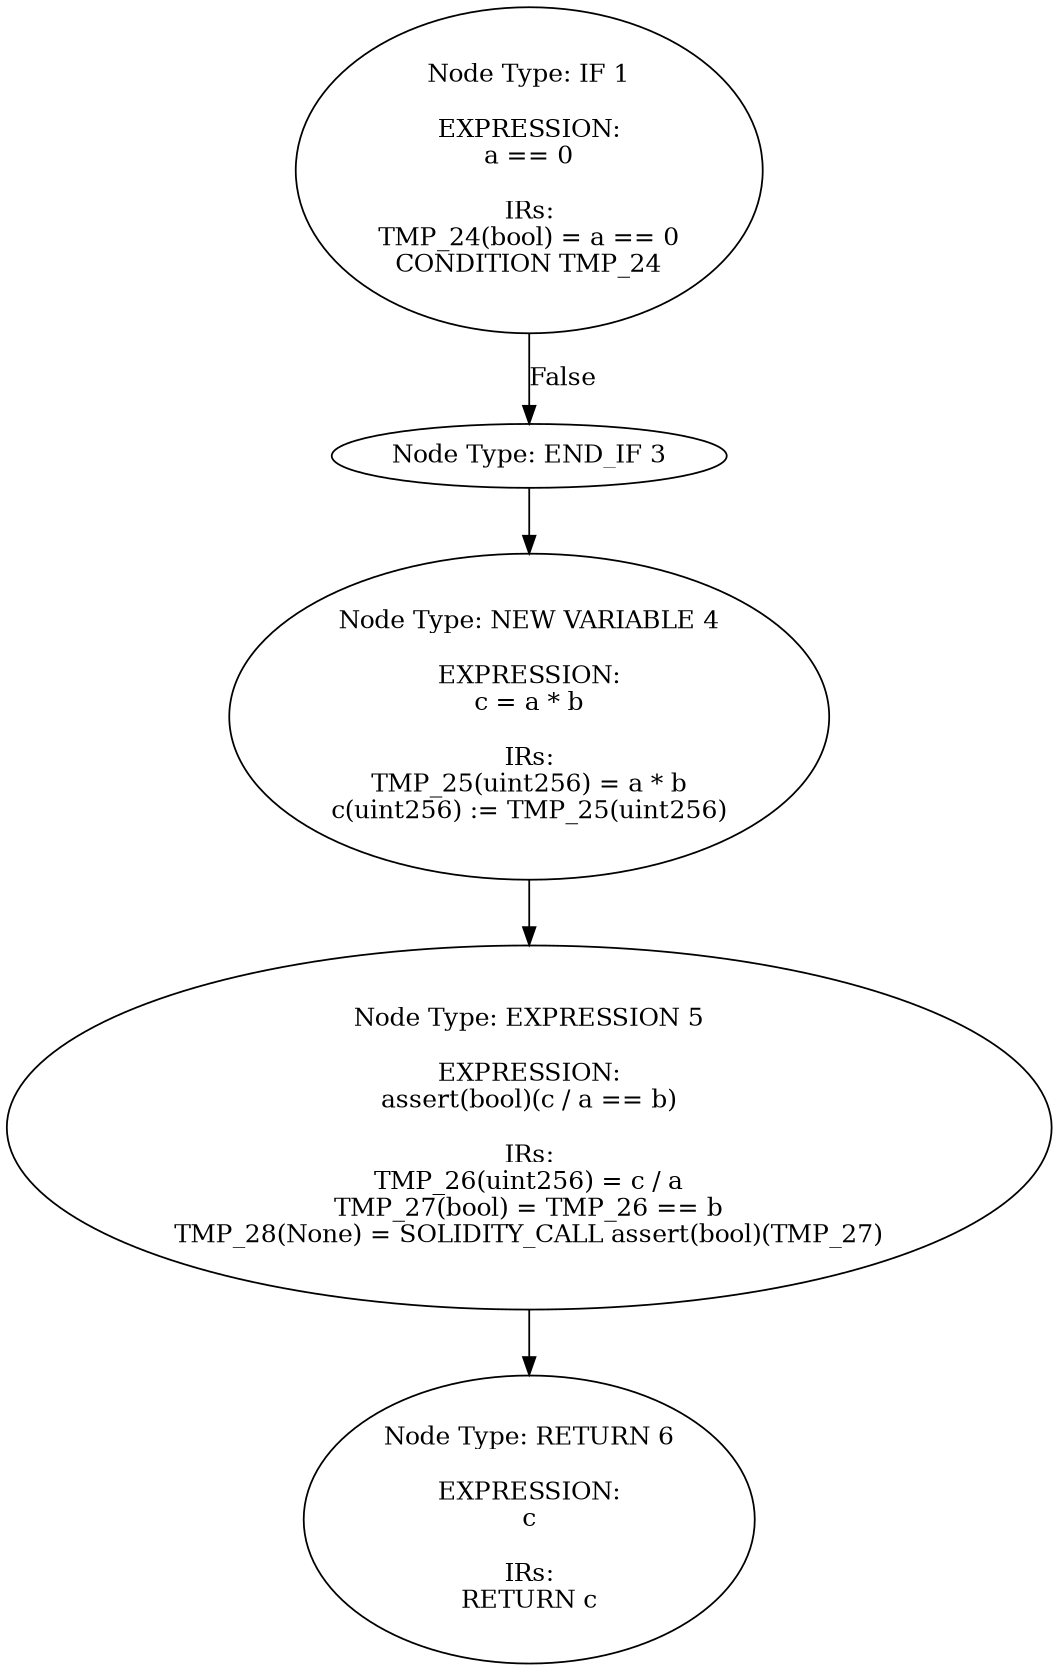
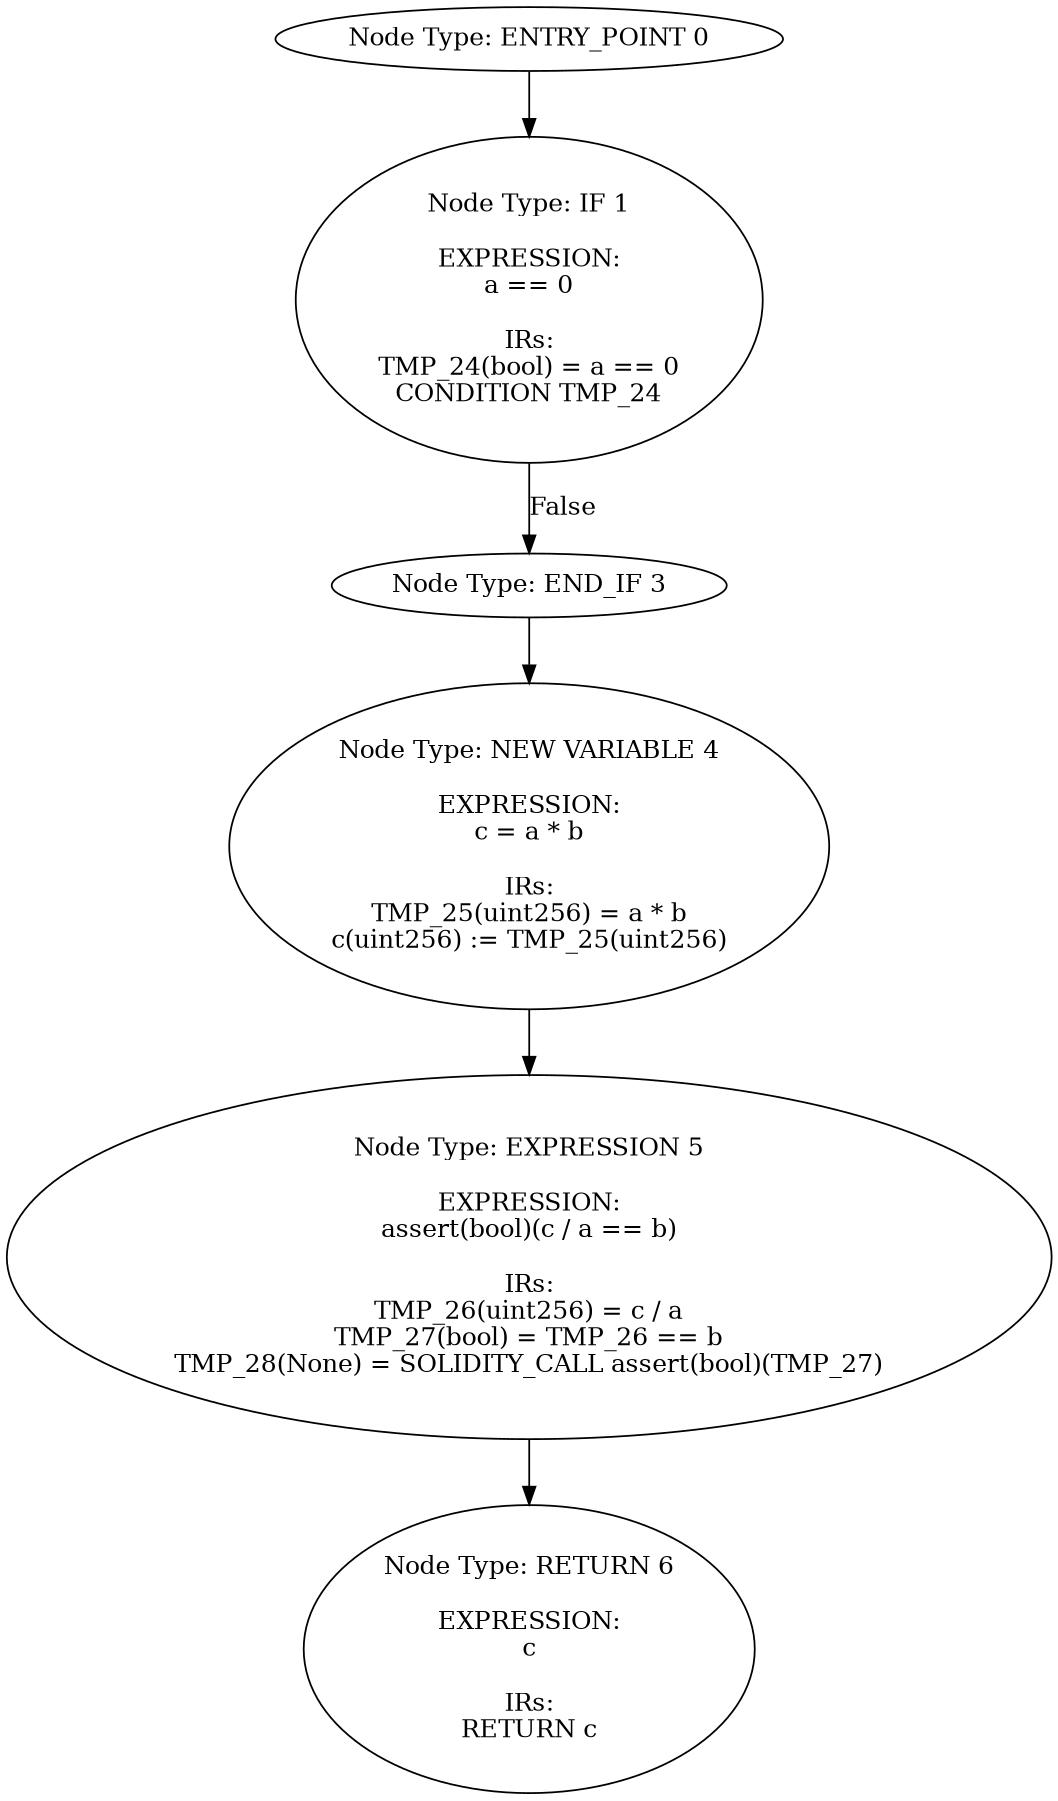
  digraph {
+   n1 [label="Node Type: ENTRY_POINT 0\n"]
    n2 [label="Node Type: IF 1\n\nEXPRESSION:\na == 0\n\nIRs:\nTMP_24(bool) = a == 0\nCONDITION TMP_24"]
    n3 [label="Node Type: END_IF 3\n"]
    n4 [label="Node Type: NEW VARIABLE 4\n\nEXPRESSION:\nc = a * b\n\nIRs:\nTMP_25(uint256) = a * b\nc(uint256) := TMP_25(uint256)"]
    n5 [label="Node Type: EXPRESSION 5\n\nEXPRESSION:\nassert(bool)(c / a == b)\n\nIRs:\nTMP_26(uint256) = c / a\nTMP_27(bool) = TMP_26 == b\nTMP_28(None) = SOLIDITY_CALL assert(bool)(TMP_27)"]
    n6 [label="Node Type: RETURN 6\n\nEXPRESSION:\nc\n\nIRs:\nRETURN c"]
+   n1 -> n2
    n2 -> n3 [label=False]
    n3 -> n4
    n4 -> n5
    n5 -> n6
  }
